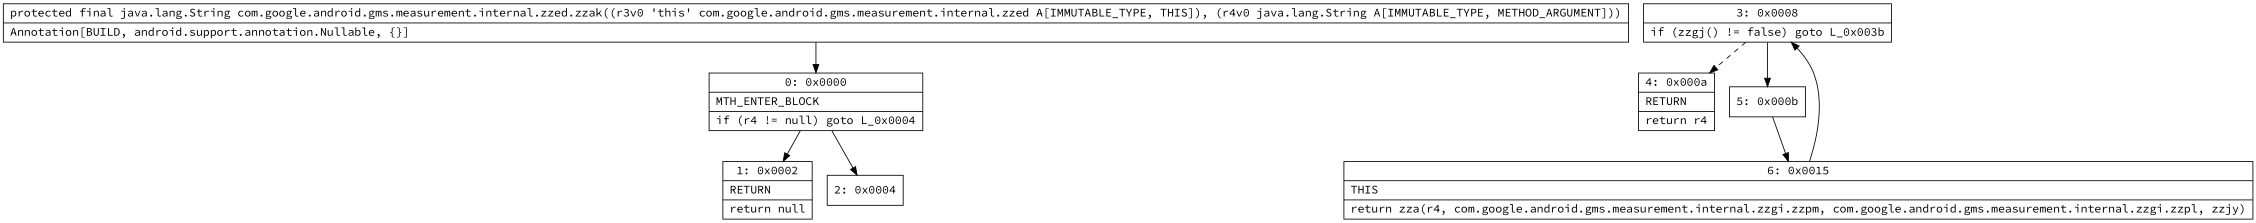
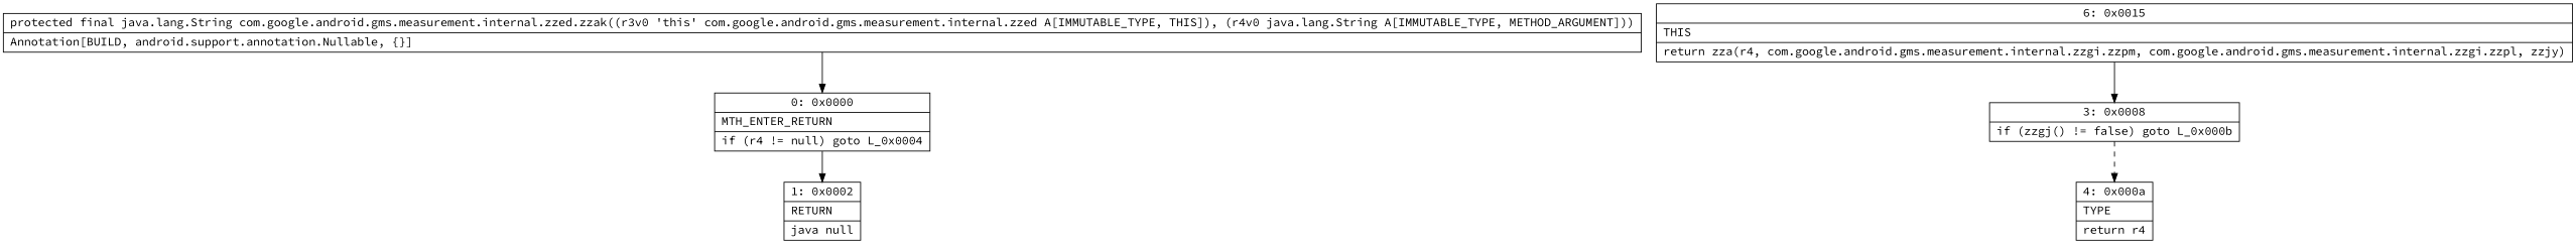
  digraph {
    fontname="Source Code Pro"
    node [fontname="Source Code Pro" shape=record]
    edge [fontname="Source Code Pro"]
-   n1 [label="{0\:\ 0x0000|MTH_ENTER_BLOCK\l|if (r4 != null) goto L_0x0004\l}"]
-   n2 [label="{1\:\ 0x0002|RETURN\l|return null\l}"]
-   n3 [label="{2\:\ 0x0004}"]
-   n4 [label="{3\:\ 0x0008|if (zzgj() != false) goto L_0x003b\l}"]
-   n5 [label="{4\:\ 0x000a|RETURN\l|return r4\l}"]
-   n6 [label="{5\:\ 0x000b}"]
+   n1 [label="{0\:\ 0x0000|MTH_ENTER_RETURN\l|if (r4 != null) goto L_0x0004\l}"]
+   n2 [label="{1\:\ 0x0002|RETURN\l|java null\l}"]
+   n4 [label="{3\:\ 0x0008|if (zzgj() != false) goto L_0x000b\l}"]
+   n5 [label="{4\:\ 0x000a|TYPE\l|return r4\l}"]
    n7 [label="{6\:\ 0x0015|THIS\l|return zza(r4, com.google.android.gms.measurement.internal.zzgi.zzpm, com.google.android.gms.measurement.internal.zzgi.zzpl, zzjy)\l}"]
    n8 [label="{protected final java.lang.String com.google.android.gms.measurement.internal.zzed.zzak((r3v0 'this' com.google.android.gms.measurement.internal.zzed A[IMMUTABLE_TYPE, THIS]), (r4v0 java.lang.String A[IMMUTABLE_TYPE, METHOD_ARGUMENT]))  | Annotation[BUILD, android.support.annotation.Nullable, \{\}]\l}"]
    n1 -> n2 [style=solid]
-   n1 -> n3
    n4 -> n5 [style=dashed]
-   n4 -> n6
-   n6 -> n7
    n7 -> n4
    n8 -> n1
  }
